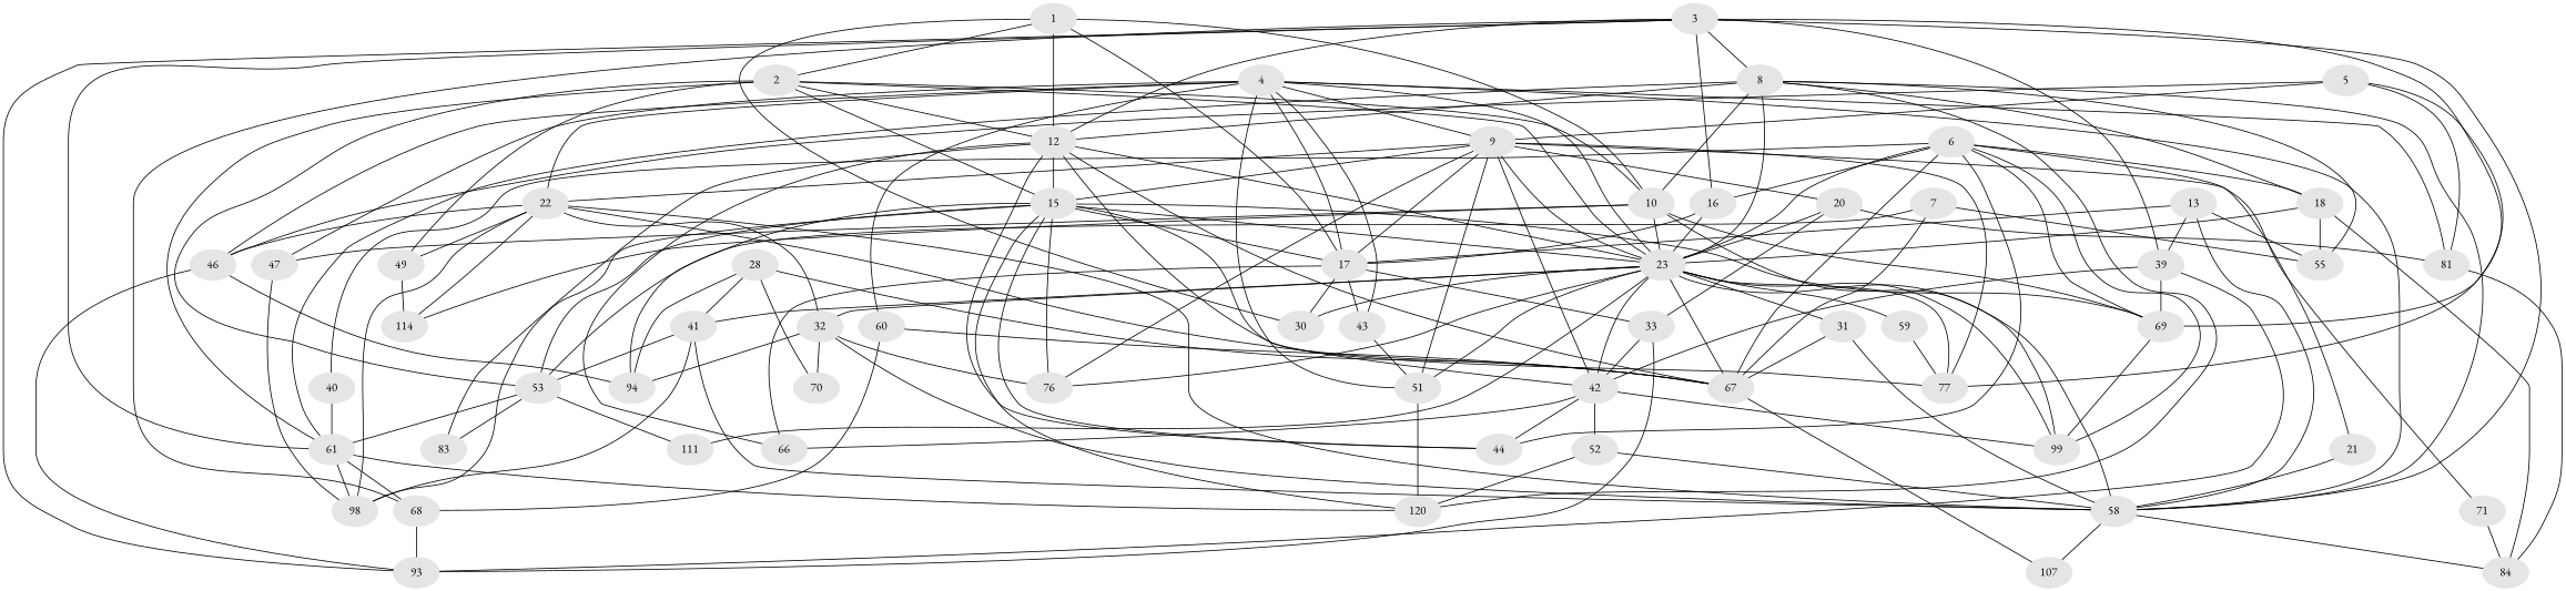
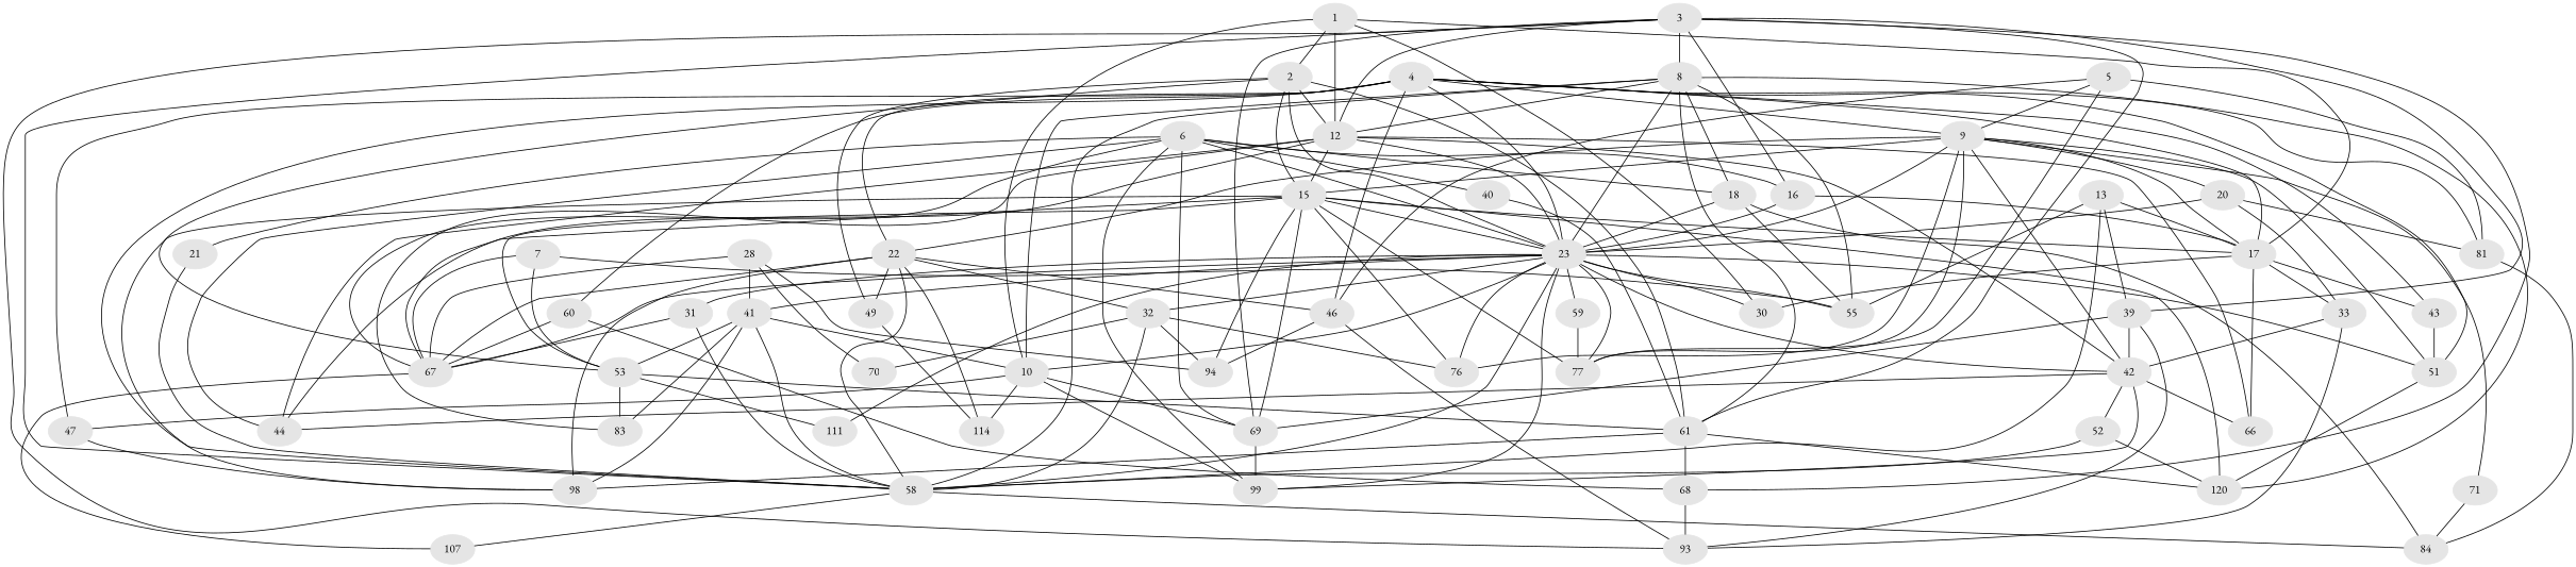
  graph {
    fontname="EB Garamond"
    node [color=gray90 fontname="EB Garamond" style=filled]
    edge [fontname="EB Garamond"]
    1 [super="+108"]
    2 [super="+117"]
    10 [super="+36+50"]
    12 [super="+26+86+34"]
    17 [super="+35"]
    30
    15 [super="+64+56+104"]
    23 [super="+92+119+101+37+74"]
    49
    53 [super="+78"]
    61 [super="+82"]
    69 [super="+105"]
    47 [super="+116"]
    99 [super="+102"]
    114
    44
    67 [super="+106"]
    42 [super="+85"]
    66 [super="+73"]
    83
    43
    33
    77 [super="+88"]
    120
    76
    94
    98
    58 [super="+97+96"]
    51 [super="+89"]
    55 [super="+110"]
    32
    31
    41 [super="+63"]
    59
    111
    68
    3 [super="+29+79"]
    8 [super="+19+25"]
    16 [super="+95"]
    39 [super="+45"]
    93
    18
    107
    84
    4 [super="+14"]
    9 [super="+80+24"]
    22 [super="+121+48"]
    46 [super="+100"]
    60
    81
    20 [super="+87"]
    71
    5 [super="+27"]
    6 [super="+62+54"]
    21
    40
    7 [super="+11"]
    52
    13
    70
    28
    1 -- 2
    1 -- 10
    1 -- 12
    1 -- 17
    1 -- 30
-   2 -- 10
+   41 -- 10
    2 -- 12
    2 -- 15
    2 -- 23
    2 -- 49
    2 -- 53
    2 -- 61
    10 -- 23
    10 -- 69
    10 -- 47
    10 -- 99
    10 -- 114
    12 -- 15 [weight=2]
    12 -- 23
    12 -- 44
    12 -- 67
    12 -- 42
    12 -- 66
    12 -- 83
    17 -- 30
    17 -- 66
    17 -- 43
    17 -- 33
    15 -- 17 [weight=2]
    15 -- 23
    15 -- 53
    15 -- 69
    15 -- 44
    15 -- 77
    15 -- 120
    15 -- 76
    15 -- 94
    15 -- 98
    23 -- 30
    23 -- 99
    23 -- 67
    23 -- 42
    23 -- 77
    23 -- 76
    23 -- 58
    23 -- 51
+   23 -- 55
    23 -- 32
    23 -- 31
    23 -- 41
    23 -- 59 [weight=2]
    23 -- 111
    49 -- 114
    53 -- 61
    53 -- 83
    53 -- 111
    61 -- 120
    61 -- 98
    61 -- 68
    69 -- 99
    47 -- 98
    67 -- 107
    42 -- 99
    42 -- 44
    42 -- 66
    42 -- 52
    43 -- 51
    33 -- 42
    33 -- 93
    58 -- 107
    58 -- 84
    51 -- 120
    32 -- 76
    32 -- 94
    32 -- 58
    32 -- 70
    31 -- 67
    31 -- 58
    41 -- 53
+   41 -- 83
    41 -- 98
    41 -- 58
    59 -- 77
    68 -- 93
    3 -- 12
    3 -- 61
    3 -- 69
    3 -- 58
    3 -- 68
    3 -- 8
    3 -- 16
    3 -- 39
    3 -- 93
    8 -- 10
    8 -- 12
    8 -- 23
    8 -- 61
    8 -- 120
    8 -- 58
    8 -- 55
    8 -- 18
    16 -- 17
    16 -- 23 [weight=2]
    39 -- 69
    39 -- 42
    39 -- 93
    18 -- 23
    18 -- 55
    18 -- 84
    4 -- 17
    4 -- 23
    4 -- 47
    4 -- 43
    4 -- 58
    4 -- 51
    4 -- 9
    4 -- 22 [weight=2]
    4 -- 46 [weight=2]
    4 -- 60
    4 -- 81
    9 -- 17
    9 -- 15
    9 -- 23 [weight=2]
    9 -- 42
    9 -- 77
    9 -- 76
    9 -- 51
    9 -- 22
    9 -- 20
    9 -- 71
    22 -- 49
    22 -- 114
    22 -- 67
    22 -- 98
    22 -- 58
    22 -- 32
    22 -- 46
    46 -- 94
    46 -- 93
    60 -- 67
    60 -- 68
    81 -- 84
    20 -- 23
    20 -- 33
    20 -- 81
    71 -- 84
    5 -- 77
    5 -- 9
    5 -- 46
    5 -- 81
    6 -- 23 [weight=2]
    6 -- 69
    6 -- 99
    6 -- 44
    6 -- 67
    6 -- 16
    6 -- 18
    6 -- 21
    6 -- 40
    21 -- 58
    40 -- 61
    7 -- 53
    7 -- 67
    7 -- 55
    52 -- 120
    52 -- 58
    13 -- 17
    13 -- 58
    13 -- 55
    13 -- 39
    28 -- 67
    28 -- 94
    28 -- 41
    28 -- 70
  }
